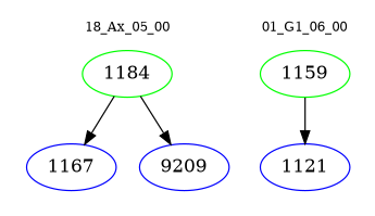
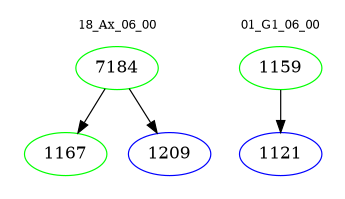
  digraph {
    node [color=green]
    edge [color=black]
-   n1 [label=1184]
-   n2 [color=blue label=1167]
-   n3 [color=blue label=9209]
+   n1 [label=7184]
+   n2 [label=1167]
+   n3 [color=blue label=1209]
    n4 [label=1159]
    n5 [color=blue label=1121]
    subgraph cluster_1 {
      color=white
      fontsize=10
-     label="18_Ax_05_00"
+     label="18_Ax_06_00"
      n1
      n2
      n3
    }
    subgraph cluster_2 {
      color=white
      fontsize=10
      label="01_G1_06_00"
      n4
      n5
    }
    n1 -> n2
    n1 -> n3
    n4 -> n5
  }
